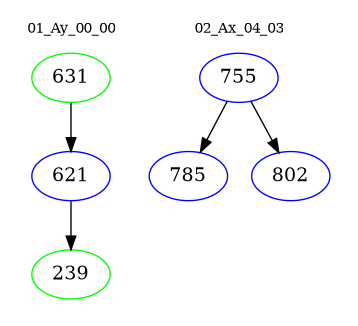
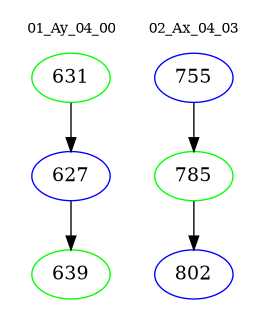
  digraph {
    node [color=blue]
    edge [color=black]
    n1 [color=green label=631]
-   n2 [label=621]
-   n3 [color=green label=239]
+   n2 [label=627]
+   n3 [color=green label=639]
    n4 [label=755]
-   n5 [label=785]
+   n5 [color=green label=785]
    n6 [label=802]
    subgraph cluster_1 {
      color=white
      fontsize=10
-     label="01_Ay_00_00"
+     label="01_Ay_04_00"
      n1
      n2
      n3
    }
    subgraph cluster_2 {
      color=white
      fontsize=10
      label="02_Ax_04_03"
      n4
      n5
      n6
    }
    n1 -> n2
    n2 -> n3
    n4 -> n5
-   n4 -> n6
+   n5 -> n6
  }
